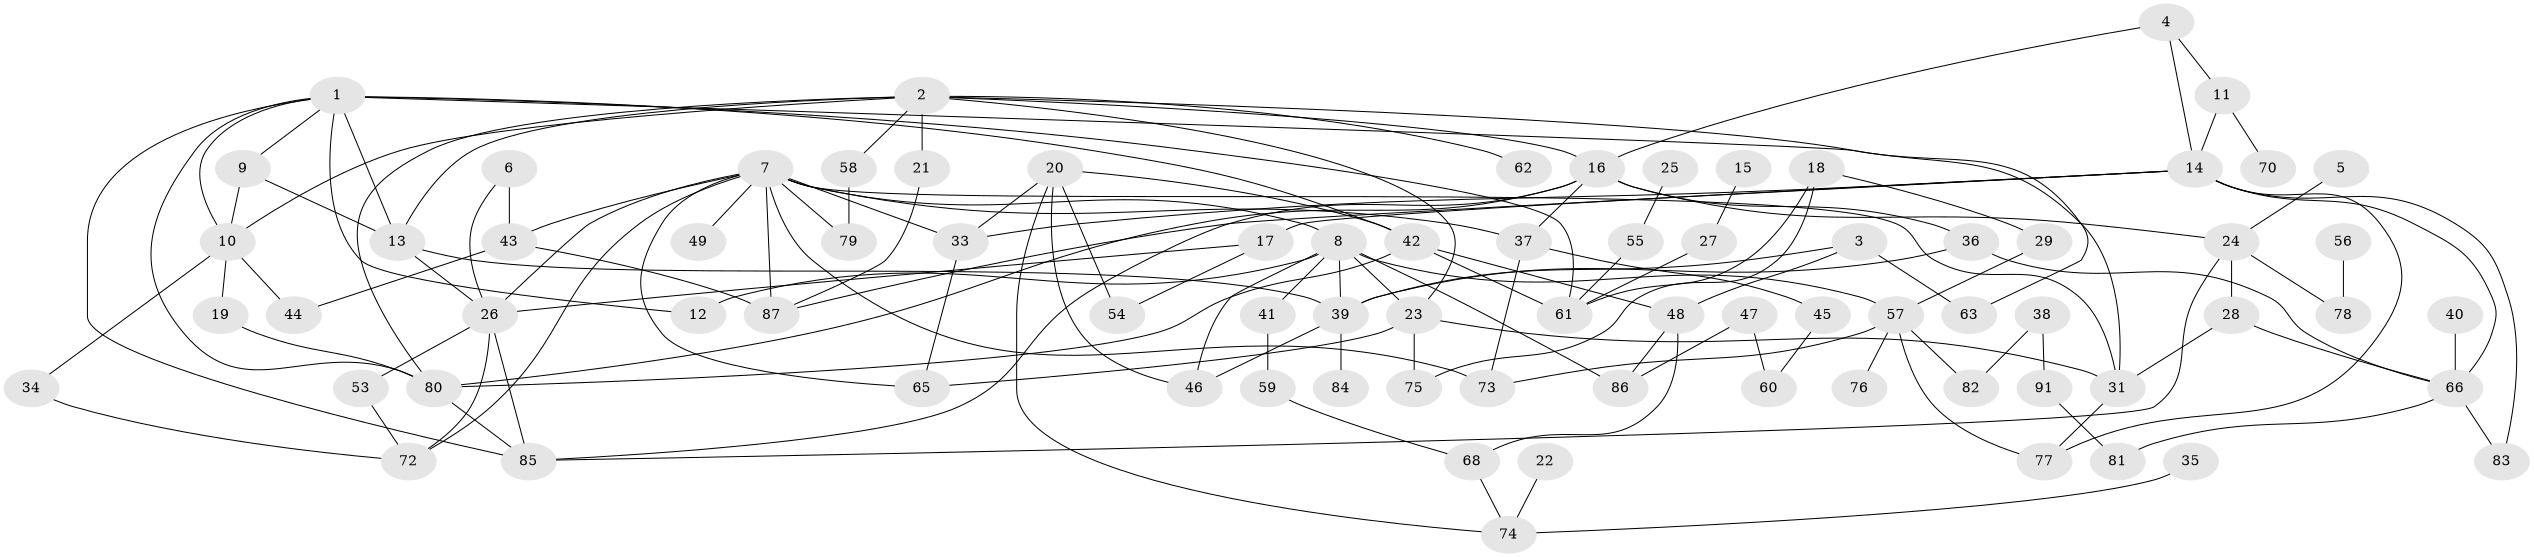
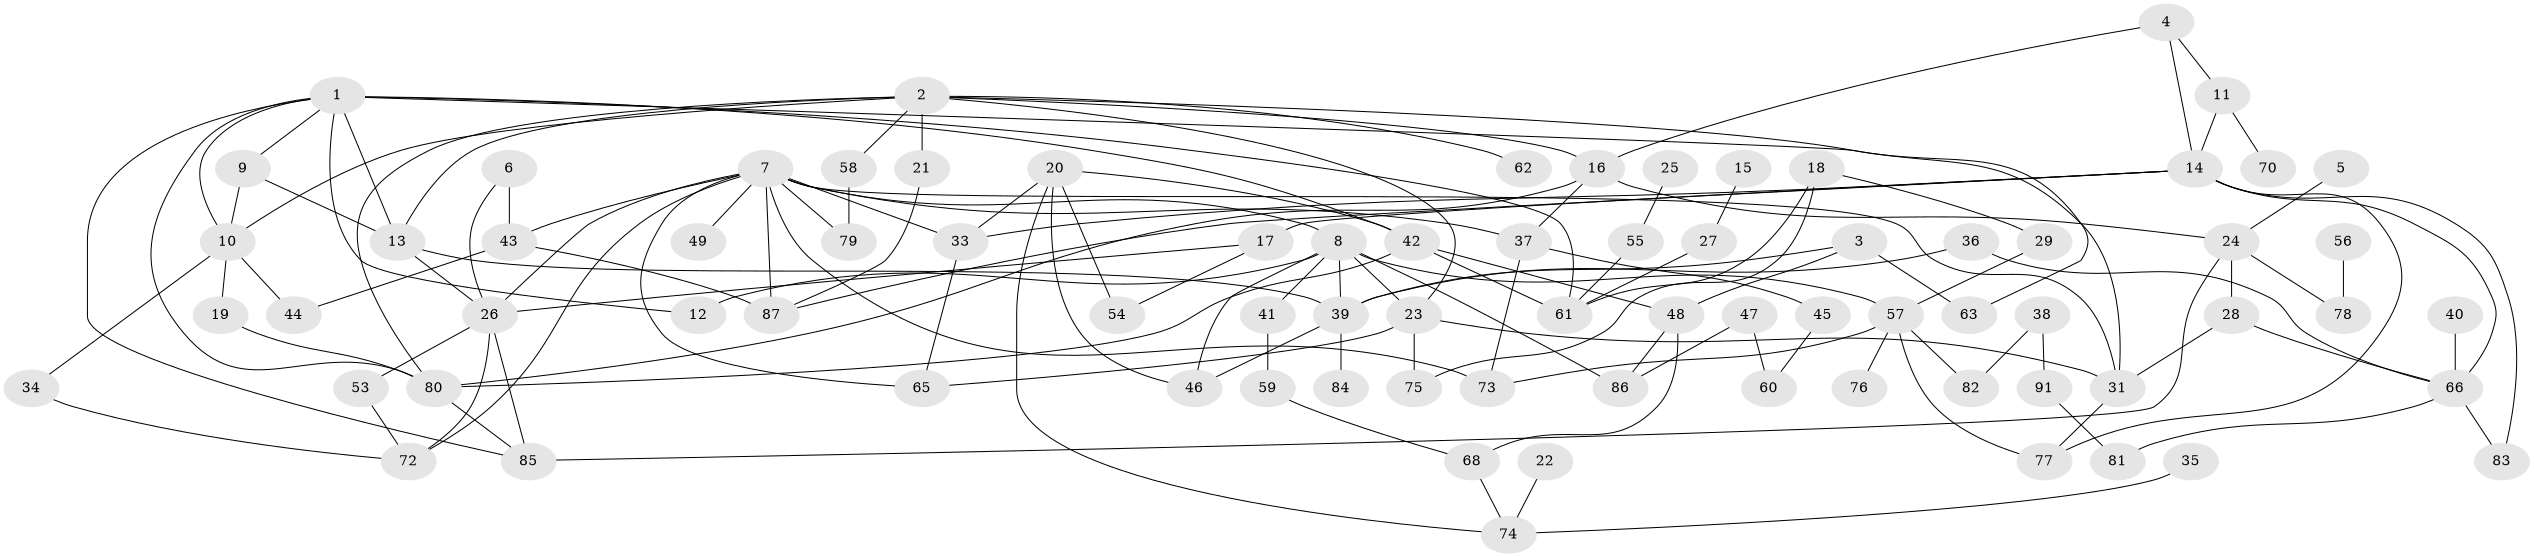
  graph {
    fontname="DejaVu Serif"
    node [color=gray90 fontname="DejaVu Serif" style=filled]
    edge [fontname="DejaVu Serif" weight=1.0]
    1
    9
    10
    12
    13
    31
    42
    61
    80
    85
    19
    34
    44
    39
    26
    77
    48
    2
    16
    21
    23
    58
    62
    63
    24
    37
    36
    87
    65
    75
    79
    3
    46
    84
    86
    68
    4
    11
    14
    70
    33
    17
    66
    83
    5
    28
    78
    6
    43
    72
    53
    7
    8
    49
    73
    41
    57
    45
    59
    82
    76
    54
    81
    15
    27
    18
    29
    20
    74
    22
    25
    55
    35
    60
    n75 [label=91]
    38
    40
    47
    56
    1 -- 9
    1 -- 10
    1 -- 12
    1 -- 13
    1 -- 31
    1 -- 42
    1 -- 61
    1 -- 80
    1 -- 85
    9 -- 10
    9 -- 13
    10 -- 19
    10 -- 34
    10 -- 44
    13 -- 39
    13 -- 26
    31 -- 77
    42 -- 61
    42 -- 80
    42 -- 48
    80 -- 85
    19 -- 80
    34 -- 72
    39 -- 46
    39 -- 84
    26 -- 85
    26 -- 72
    26 -- 53
    48 -- 86
    48 -- 68
    2 -- 10
    2 -- 13
    2 -- 80
    2 -- 16
    2 -- 21
    2 -- 23
    2 -- 58
    2 -- 62
    2 -- 63
    16 -- 80
-   16 -- 85
    16 -- 24
    16 -- 37
-   16 -- 36 [weight=2.0]
    21 -- 87
    23 -- 31
    23 -- 65
    23 -- 75
    58 -- 79
    24 -- 85
    24 -- 28
    24 -- 78
    37 -- 73
    37 -- 45
    36 -- 39
    36 -- 66
    3 -- 39
    3 -- 48
    3 -- 63
    68 -- 74
    4 -- 16
    4 -- 11
    4 -- 14
    11 -- 14
    11 -- 70
    14 -- 77
    14 -- 87
    14 -- 33
    14 -- 17
    14 -- 66
    14 -- 83
    33 -- 65
    17 -- 26
    17 -- 54
    66 -- 83
    66 -- 81
    5 -- 24
    28 -- 31
    28 -- 66
    6 -- 26
    6 -- 43
    43 -- 44
    43 -- 87
    53 -- 72
    7 -- 31
    7 -- 26
    7 -- 37
    7 -- 87 [weight=2.0]
    7 -- 65
    7 -- 79
    7 -- 33
    7 -- 43
    7 -- 72
    7 -- 8
    7 -- 49
    7 -- 73 [weight=2.0]
    8 -- 12
    8 -- 39
    8 -- 23
    8 -- 46
    8 -- 86
    8 -- 41
    8 -- 57
    41 -- 59
    57 -- 77
    57 -- 73
    57 -- 82
    57 -- 76
    45 -- 60
    59 -- 68
    15 -- 27
    27 -- 61
    18 -- 61
    18 -- 75
    18 -- 29
    29 -- 57
    20 -- 42
    20 -- 46
    20 -- 33
    20 -- 54
    20 -- 74
    22 -- 74
    25 -- 55
    55 -- 61
    35 -- 74
    n75 -- 81
    38 -- 82
    38 -- n75
    40 -- 66
    47 -- 86
    47 -- 60
    56 -- 78
  }
